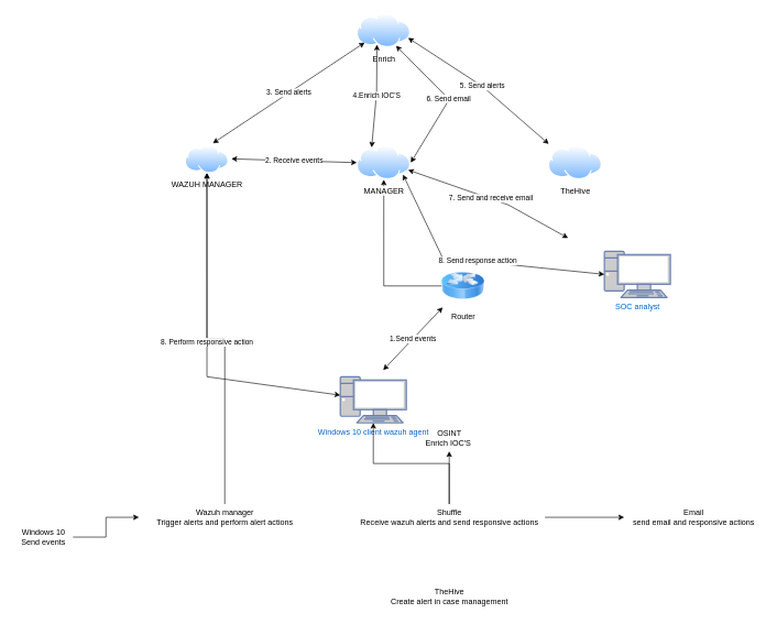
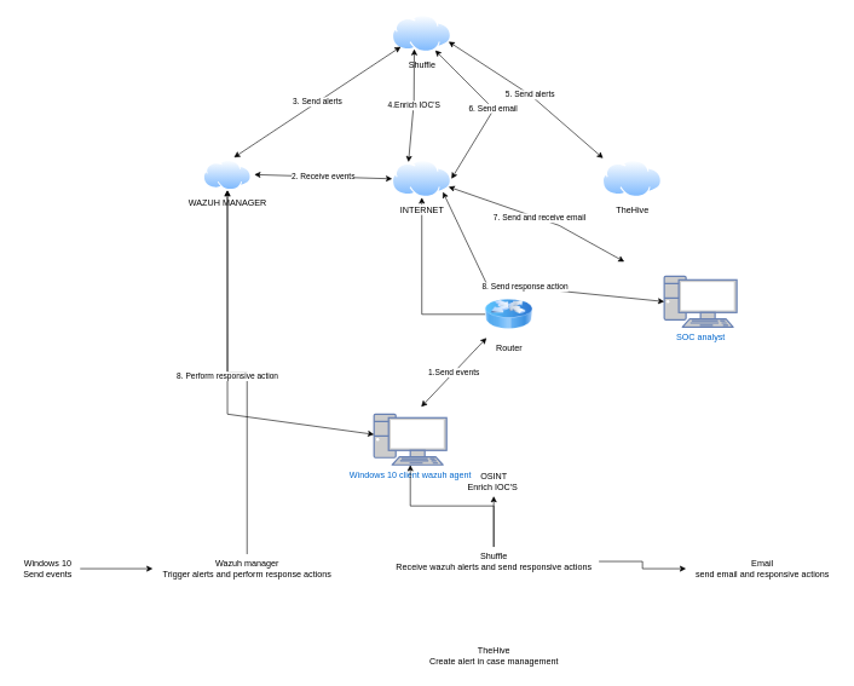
  <mxCell id="0" />
  <mxCell id="1" parent="0" />
  <mxCell id="2" value="Windows 10 client wazuh agent" style="fontColor=#0066CC;verticalAlign=top;verticalLabelPosition=bottom;labelPosition=center;align=center;html=1;outlineConnect=0;fillColor=#CCCCCC;strokeColor=#6881B3;gradientColor=none;gradientDirection=north;strokeWidth=2;shape=mxgraph.networks.pc;" vertex="1" parent="1"><mxGeometry x="515" y="570" width="100" height="70" as="geometry" /></mxCell>
  <mxCell id="3" value="SOC analyst" style="fontColor=#0066CC;verticalAlign=top;verticalLabelPosition=bottom;labelPosition=center;align=center;html=1;outlineConnect=0;fillColor=#CCCCCC;strokeColor=#6881B3;gradientColor=none;gradientDirection=north;strokeWidth=2;shape=mxgraph.networks.pc;" vertex="1" parent="1"><mxGeometry x="915" y="380" width="100" height="70" as="geometry" /></mxCell>
  <mxCell id="4" value="" style="edgeStyle=orthogonalEdgeStyle;rounded=0;orthogonalLoop=1;jettySize=auto;html=1;" edge="1" parent="1" source="29" target="5"><mxGeometry relative="1" as="geometry" /></mxCell>
- <mxCell id="5" value="MANAGER" style="image;aspect=fixed;perimeter=ellipsePerimeter;html=1;align=center;shadow=0;dashed=0;spacingTop=3;image=img/lib/active_directory/internet_cloud.svg;" vertex="1" parent="1"><mxGeometry x="540" y="220" width="81.75" height="51.5" as="geometry" /></mxCell>
+ <mxCell id="5" value="INTERNET" style="image;aspect=fixed;perimeter=ellipsePerimeter;html=1;align=center;shadow=0;dashed=0;spacingTop=3;image=img/lib/active_directory/internet_cloud.svg;" vertex="1" parent="1"><mxGeometry x="540" y="220" width="81.75" height="51.5" as="geometry" /></mxCell>
  <mxCell id="6" value="TheHive" style="image;aspect=fixed;perimeter=ellipsePerimeter;html=1;align=center;shadow=0;dashed=0;spacingTop=3;image=img/lib/active_directory/internet_cloud.svg;" vertex="1" parent="1"><mxGeometry x="830" y="220" width="81.75" height="51.5" as="geometry" /></mxCell>
  <mxCell id="7" value="WAZUH MANAGER" style="image;aspect=fixed;perimeter=ellipsePerimeter;html=1;align=center;shadow=0;dashed=0;spacingTop=3;image=img/lib/active_directory/internet_cloud.svg;" vertex="1" parent="1"><mxGeometry x="280" y="220" width="65.87" height="41.5" as="geometry" /></mxCell>
- <mxCell id="8" value="Enrich" style="image;aspect=fixed;perimeter=ellipsePerimeter;html=1;align=center;shadow=0;dashed=0;spacingTop=3;image=img/lib/active_directory/internet_cloud.svg;" vertex="1" parent="1"><mxGeometry x="540" y="20" width="81.75" height="51.5" as="geometry" /></mxCell>
+ <mxCell id="8" value="Shuffle" style="image;aspect=fixed;perimeter=ellipsePerimeter;html=1;align=center;shadow=0;dashed=0;spacingTop=3;image=img/lib/active_directory/internet_cloud.svg;" vertex="1" parent="1"><mxGeometry x="540" y="20" width="81.75" height="51.5" as="geometry" /></mxCell>
  <mxCell id="9" value="3. Send alerts" style="endArrow=classic;startArrow=classic;html=1;rounded=0;exitX=0.637;exitY=-0.088;exitDx=0;exitDy=0;exitPerimeter=0;entryX=0;entryY=1;entryDx=0;entryDy=0;" edge="1" parent="1" source="7" target="8"><mxGeometry width="50" height="50" relative="1" as="geometry"><mxPoint x="540" y="400" as="sourcePoint" /><mxPoint x="590" y="350" as="targetPoint" /><Array as="points" /></mxGeometry></mxCell>
  <mxCell id="10" value="5. Send alerts" style="endArrow=classic;startArrow=classic;html=1;rounded=0;exitX=1;exitY=0.75;exitDx=0;exitDy=0;entryX=0.009;entryY=-0.05;entryDx=0;entryDy=0;entryPerimeter=0;" edge="1" parent="1" source="8" target="6"><mxGeometry width="50" height="50" relative="1" as="geometry"><mxPoint x="540" y="400" as="sourcePoint" /><mxPoint x="590" y="350" as="targetPoint" /><Array as="points"><mxPoint x="730" y="130" /></Array></mxGeometry></mxCell>
  <mxCell id="11" value="6. Send email" style="endArrow=classic;startArrow=classic;html=1;rounded=0;exitX=0.75;exitY=1;exitDx=0;exitDy=0;entryX=1;entryY=0.5;entryDx=0;entryDy=0;" edge="1" parent="1" source="8" target="5"><mxGeometry width="50" height="50" relative="1" as="geometry"><mxPoint x="540" y="400" as="sourcePoint" /><mxPoint x="590" y="350" as="targetPoint" /><Array as="points"><mxPoint x="680" y="150" /></Array></mxGeometry></mxCell>
  <mxCell id="12" value="4.Enrich IOC'S" style="endArrow=classic;startArrow=classic;html=1;rounded=0;entryX=0.373;entryY=0.913;entryDx=0;entryDy=0;entryPerimeter=0;exitX=0.25;exitY=0;exitDx=0;exitDy=0;" edge="1" parent="1" source="5" target="8"><mxGeometry width="50" height="50" relative="1" as="geometry"><mxPoint x="540" y="400" as="sourcePoint" /><mxPoint x="590" y="350" as="targetPoint" /><Array as="points"><mxPoint x="570" y="140" /></Array></mxGeometry></mxCell>
  <mxCell id="13" value="1.Send events" style="endArrow=classic;startArrow=classic;html=1;rounded=0;" edge="1" parent="1" target="29"><mxGeometry width="50" height="50" relative="1" as="geometry"><mxPoint x="580" y="560" as="sourcePoint" /><mxPoint x="605.88" y="485" as="targetPoint" /></mxGeometry></mxCell>
  <mxCell id="14" value="8. Send response action" style="endArrow=classic;startArrow=classic;html=1;rounded=0;entryX=1;entryY=1;entryDx=0;entryDy=0;exitX=0;exitY=0.5;exitDx=0;exitDy=0;exitPerimeter=0;" edge="1" parent="1" source="3" target="5"><mxGeometry width="50" height="50" relative="1" as="geometry"><mxPoint x="540" y="400" as="sourcePoint" /><mxPoint x="590" y="350" as="targetPoint" /><Array as="points"><mxPoint x="670" y="390" /></Array></mxGeometry></mxCell>
  <mxCell id="15" value="7. Send and receive email" style="endArrow=classic;startArrow=classic;html=1;rounded=0;entryX=1;entryY=0.75;entryDx=0;entryDy=0;" edge="1" parent="1" target="5"><mxGeometry width="50" height="50" relative="1" as="geometry"><mxPoint x="860" y="360" as="sourcePoint" /><mxPoint x="590" y="350" as="targetPoint" /><Array as="points"><mxPoint x="770" y="310" /></Array></mxGeometry></mxCell>
  <mxCell id="16" value="" style="edgeStyle=orthogonalEdgeStyle;rounded=0;orthogonalLoop=1;jettySize=auto;html=1;" edge="1" parent="1" source="17" target="19"><mxGeometry relative="1" as="geometry" /></mxCell>
- <mxCell id="17" value="Windows 10&lt;div&gt;Send events&lt;/div&gt;" style="text;html=1;align=center;verticalAlign=middle;resizable=0;points=[];autosize=1;strokeColor=none;fillColor=none;" vertex="1" parent="1"><mxGeometry x="20" y="793" width="90" height="40" as="geometry" /></mxCell>
+ <mxCell id="17" value="Windows 10&lt;div&gt;Send events&lt;/div&gt;" style="text;html=1;align=center;verticalAlign=middle;resizable=0;points=[];autosize=1;strokeColor=none;fillColor=none;" vertex="1" parent="1"><mxGeometry x="20" y="763" width="90" height="40" as="geometry" /></mxCell>
  <mxCell id="18" value="" style="edgeStyle=orthogonalEdgeStyle;rounded=0;orthogonalLoop=1;jettySize=auto;html=1;" edge="1" parent="1" source="19" target="7"><mxGeometry relative="1" as="geometry" /></mxCell>
- <mxCell id="19" value="Wazuh manager&lt;div&gt;Trigger alerts and perform alert actions&lt;/div&gt;" style="text;html=1;align=center;verticalAlign=middle;resizable=0;points=[];autosize=1;strokeColor=none;fillColor=none;" vertex="1" parent="1"><mxGeometry x="210" y="763" width="260" height="40" as="geometry" /></mxCell>
+ <mxCell id="19" value="Wazuh manager&lt;div&gt;Trigger alerts and perform response actions&lt;/div&gt;" style="text;html=1;align=center;verticalAlign=middle;resizable=0;points=[];autosize=1;strokeColor=none;fillColor=none;" vertex="1" parent="1"><mxGeometry x="210" y="763" width="260" height="40" as="geometry" /></mxCell>
  <mxCell id="20" value="" style="edgeStyle=orthogonalEdgeStyle;rounded=0;orthogonalLoop=1;jettySize=auto;html=1;" edge="1" parent="1" source="23" target="24"><mxGeometry relative="1" as="geometry" /></mxCell>
  <mxCell id="21" value="" style="edgeStyle=orthogonalEdgeStyle;rounded=0;orthogonalLoop=1;jettySize=auto;html=1;" edge="1" parent="1" source="23" target="2"><mxGeometry relative="1" as="geometry" /></mxCell>
  <mxCell id="22" value="" style="edgeStyle=orthogonalEdgeStyle;rounded=0;orthogonalLoop=1;jettySize=auto;html=1;" edge="1" parent="1" source="23" target="26"><mxGeometry relative="1" as="geometry" /></mxCell>
- <mxCell id="23" value="Shuffle&lt;div&gt;Receive wazuh alerts and send responsive actions&lt;/div&gt;" style="text;html=1;align=center;verticalAlign=middle;resizable=0;points=[];autosize=1;strokeColor=none;fillColor=none;" vertex="1" parent="1"><mxGeometry x="535" y="763" width="290" height="40" as="geometry" /></mxCell>
+ <mxCell id="23" value="Shuffle&lt;div&gt;Receive wazuh alerts and send responsive actions&lt;/div&gt;" style="text;html=1;align=center;verticalAlign=middle;resizable=0;points=[];autosize=1;strokeColor=none;fillColor=none;" vertex="1" parent="1"><mxGeometry x="535" y="753" width="290" height="40" as="geometry" /></mxCell>
  <mxCell id="24" value="OSINT&lt;div&gt;Enrich IOC'S&amp;nbsp;&lt;/div&gt;" style="text;html=1;align=center;verticalAlign=middle;resizable=0;points=[];autosize=1;strokeColor=none;fillColor=none;" vertex="1" parent="1"><mxGeometry x="630" y="643" width="100" height="40" as="geometry" /></mxCell>
  <mxCell id="25" value="TheHive&lt;div&gt;Create alert in case management&lt;/div&gt;" style="text;html=1;align=center;verticalAlign=middle;resizable=0;points=[];autosize=1;strokeColor=none;fillColor=none;" vertex="1" parent="1"><mxGeometry x="580" y="883" width="200" height="40" as="geometry" /></mxCell>
  <mxCell id="26" value="Email&lt;div&gt;send email and responsive actions&lt;/div&gt;" style="text;html=1;align=center;verticalAlign=middle;resizable=0;points=[];autosize=1;strokeColor=none;fillColor=none;" vertex="1" parent="1"><mxGeometry x="945" y="763" width="210" height="40" as="geometry" /></mxCell>
  <mxCell id="27" value="8. Perform responsive action" style="endArrow=classic;startArrow=classic;html=1;rounded=0;" edge="1" parent="1" source="2" target="7"><mxGeometry width="50" height="50" relative="1" as="geometry"><mxPoint x="540" y="430" as="sourcePoint" /><mxPoint x="590" y="380" as="targetPoint" /><Array as="points"><mxPoint x="313" y="570" /></Array></mxGeometry></mxCell>
  <mxCell id="28" value="2. Receive events" style="endArrow=classic;startArrow=classic;html=1;rounded=0;entryX=0;entryY=0.5;entryDx=0;entryDy=0;" edge="1" parent="1" target="5"><mxGeometry width="50" height="50" relative="1" as="geometry"><mxPoint x="350" y="240" as="sourcePoint" /><mxPoint x="525" y="240.17" as="targetPoint" /></mxGeometry></mxCell>
  <mxCell id="29" value="Router" style="image;html=1;image=img/lib/clip_art/networking/Router_Icon_128x128.png" vertex="1" parent="1"><mxGeometry x="668.38" y="400" width="65" height="65" as="geometry" /></mxCell>
